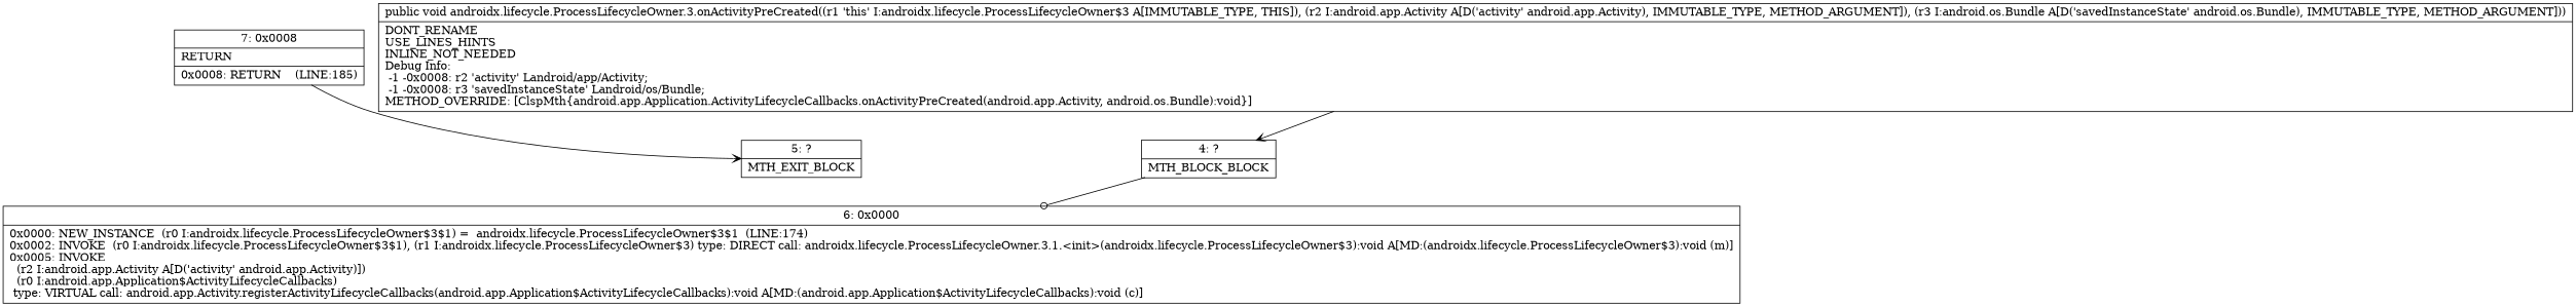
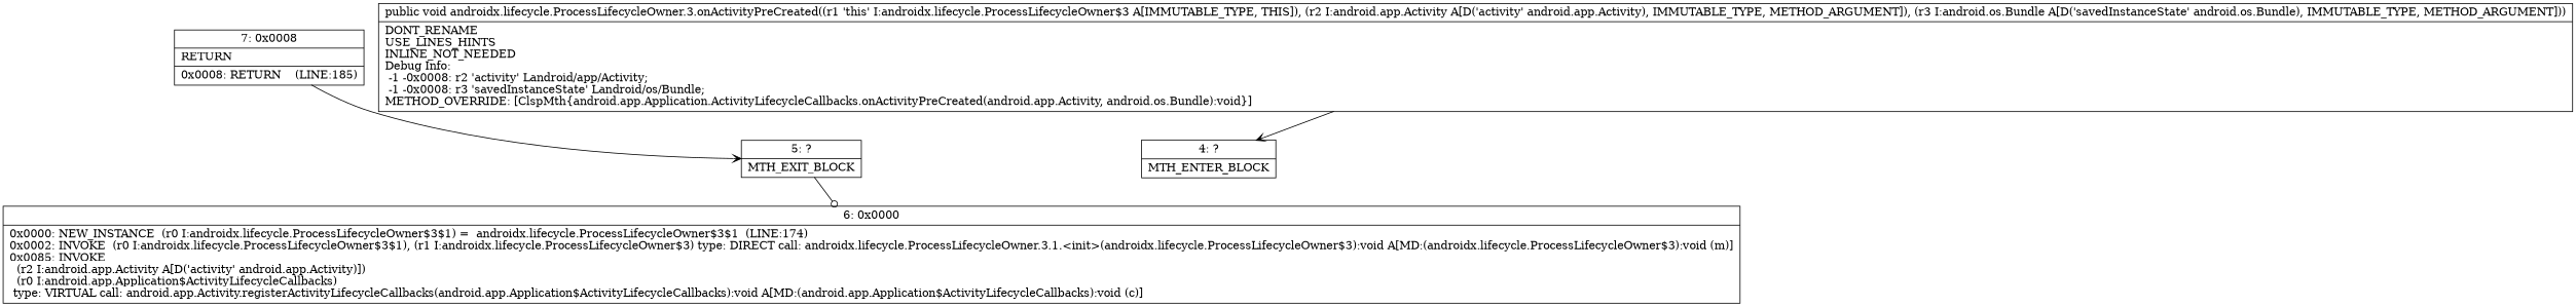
  digraph {
    node [shape=record]
    edge [arrowhead=vee]
-   n1 [label="{4\:\ ?|MTH_BLOCK_BLOCK\l}"]
-   n2 [label="{6\:\ 0x0000|0x0000: NEW_INSTANCE  (r0 I:androidx.lifecycle.ProcessLifecycleOwner$3$1) =  androidx.lifecycle.ProcessLifecycleOwner$3$1  (LINE:174)\l0x0002: INVOKE  (r0 I:androidx.lifecycle.ProcessLifecycleOwner$3$1), (r1 I:androidx.lifecycle.ProcessLifecycleOwner$3) type: DIRECT call: androidx.lifecycle.ProcessLifecycleOwner.3.1.\<init\>(androidx.lifecycle.ProcessLifecycleOwner$3):void A[MD:(androidx.lifecycle.ProcessLifecycleOwner$3):void (m)]\l0x0005: INVOKE  \l  (r2 I:android.app.Activity A[D('activity' android.app.Activity)])\l  (r0 I:android.app.Application$ActivityLifecycleCallbacks)\l type: VIRTUAL call: android.app.Activity.registerActivityLifecycleCallbacks(android.app.Application$ActivityLifecycleCallbacks):void A[MD:(android.app.Application$ActivityLifecycleCallbacks):void (c)]\l}"]
+   n1 [label="{4\:\ ?|MTH_ENTER_BLOCK\l}"]
+   n2 [label="{6\:\ 0x0000|0x0000: NEW_INSTANCE  (r0 I:androidx.lifecycle.ProcessLifecycleOwner$3$1) =  androidx.lifecycle.ProcessLifecycleOwner$3$1  (LINE:174)\l0x0002: INVOKE  (r0 I:androidx.lifecycle.ProcessLifecycleOwner$3$1), (r1 I:androidx.lifecycle.ProcessLifecycleOwner$3) type: DIRECT call: androidx.lifecycle.ProcessLifecycleOwner.3.1.\<init\>(androidx.lifecycle.ProcessLifecycleOwner$3):void A[MD:(androidx.lifecycle.ProcessLifecycleOwner$3):void (m)]\l0x0085: INVOKE  \l  (r2 I:android.app.Activity A[D('activity' android.app.Activity)])\l  (r0 I:android.app.Application$ActivityLifecycleCallbacks)\l type: VIRTUAL call: android.app.Activity.registerActivityLifecycleCallbacks(android.app.Application$ActivityLifecycleCallbacks):void A[MD:(android.app.Application$ActivityLifecycleCallbacks):void (c)]\l}"]
    n3 [label="{7\:\ 0x0008|RETURN\l|0x0008: RETURN    (LINE:185)\l}"]
    n4 [label="{5\:\ ?|MTH_EXIT_BLOCK\l}"]
    n5 [label="{public void androidx.lifecycle.ProcessLifecycleOwner.3.onActivityPreCreated((r1 'this' I:androidx.lifecycle.ProcessLifecycleOwner$3 A[IMMUTABLE_TYPE, THIS]), (r2 I:android.app.Activity A[D('activity' android.app.Activity), IMMUTABLE_TYPE, METHOD_ARGUMENT]), (r3 I:android.os.Bundle A[D('savedInstanceState' android.os.Bundle), IMMUTABLE_TYPE, METHOD_ARGUMENT]))  | DONT_RENAME\lUSE_LINES_HINTS\lINLINE_NOT_NEEDED\lDebug Info:\l  \-1 \-0x0008: r2 'activity' Landroid\/app\/Activity;\l  \-1 \-0x0008: r3 'savedInstanceState' Landroid\/os\/Bundle;\lMETHOD_OVERRIDE: [ClspMth\{android.app.Application.ActivityLifecycleCallbacks.onActivityPreCreated(android.app.Activity, android.os.Bundle):void\}]\l}"]
-   n1 -> n2 [arrowhead=odot]
+   n4 -> n2 [arrowhead=odot]
    n3 -> n4
    n5 -> n1
  }
